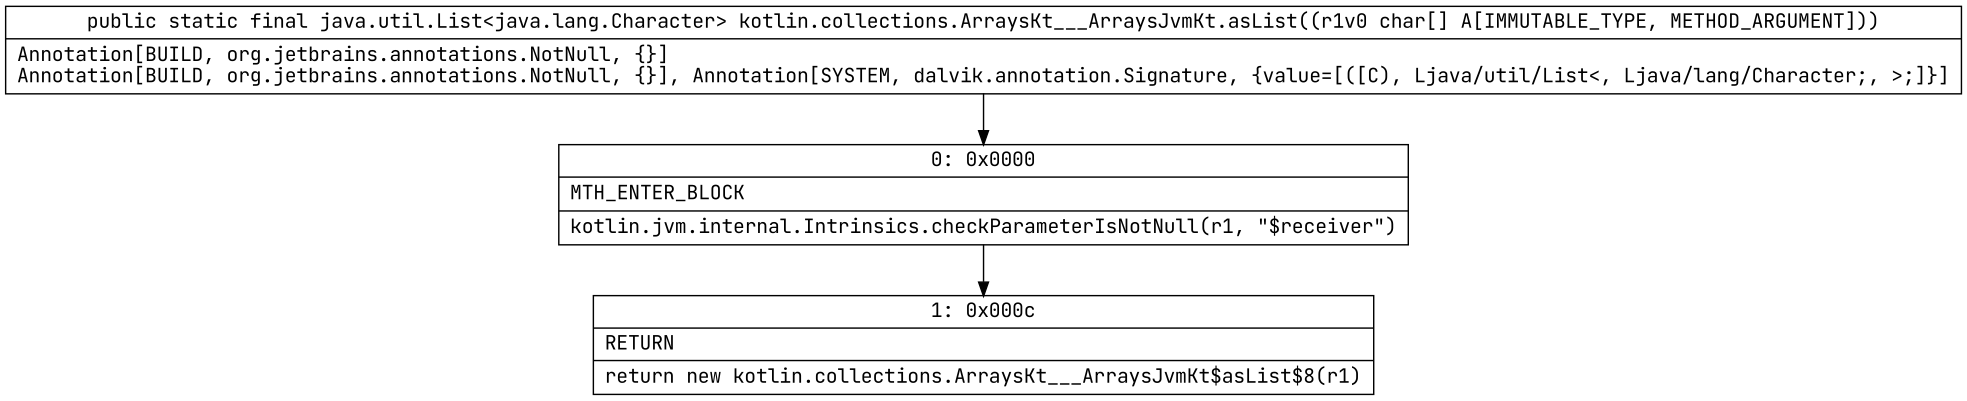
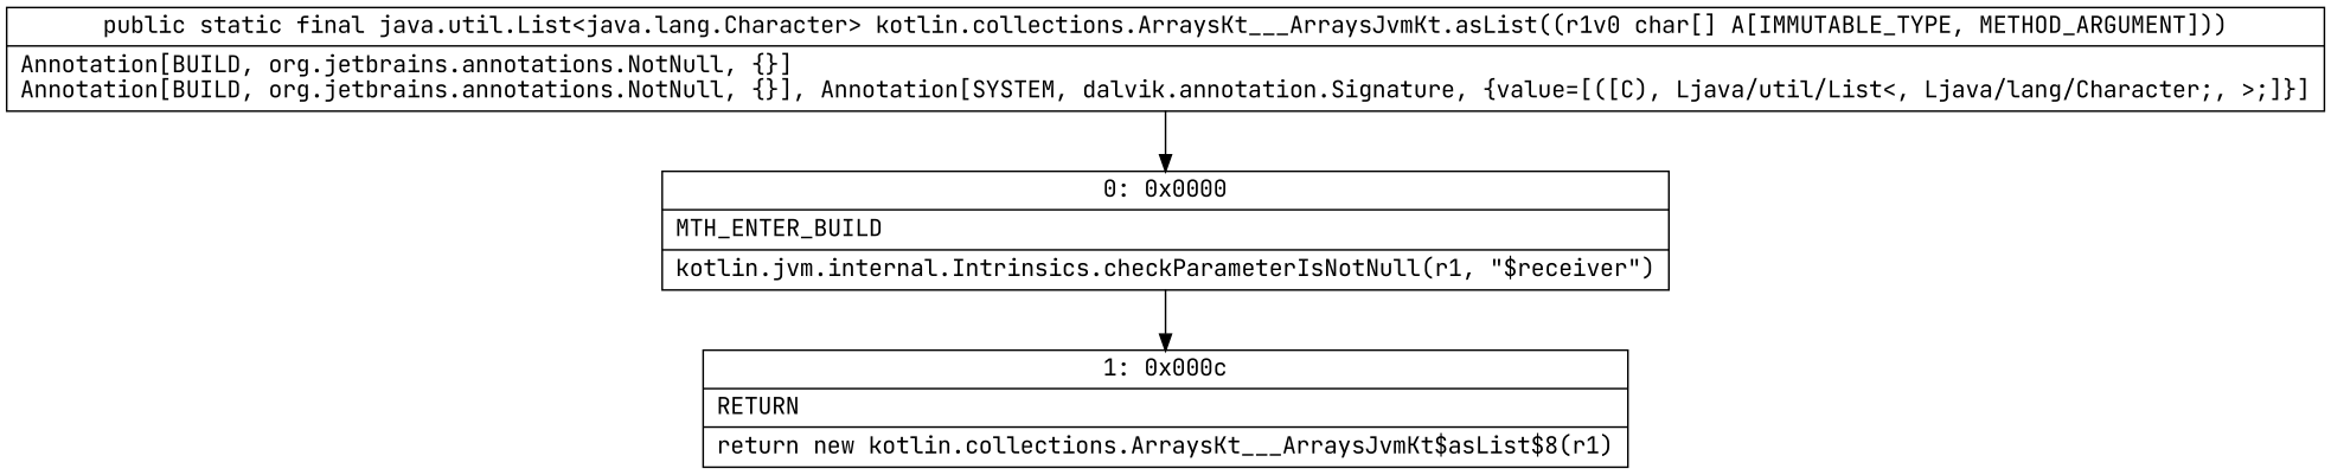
  digraph {
    fontname="JetBrains Mono"
    node [shape=record fontname="JetBrains Mono"]
    edge [fontname="JetBrains Mono"]
-   n1 [label="{0\:\ 0x0000|MTH_ENTER_BLOCK\l|kotlin.jvm.internal.Intrinsics.checkParameterIsNotNull(r1, \"$receiver\")\l}"]
+   n1 [label="{0\:\ 0x0000|MTH_ENTER_BUILD\l|kotlin.jvm.internal.Intrinsics.checkParameterIsNotNull(r1, \"$receiver\")\l}"]
    n2 [label="{1\:\ 0x000c|RETURN\l|return new kotlin.collections.ArraysKt___ArraysJvmKt$asList$8(r1)\l}"]
    n3 [label="{public static final java.util.List\<java.lang.Character\> kotlin.collections.ArraysKt___ArraysJvmKt.asList((r1v0 char[] A[IMMUTABLE_TYPE, METHOD_ARGUMENT]))  | Annotation[BUILD, org.jetbrains.annotations.NotNull, \{\}]\lAnnotation[BUILD, org.jetbrains.annotations.NotNull, \{\}], Annotation[SYSTEM, dalvik.annotation.Signature, \{value=[([C), Ljava\/util\/List\<, Ljava\/lang\/Character;, \>;]\}]\l}"]
    n1 -> n2
    n3 -> n1
  }
